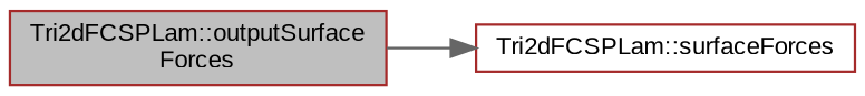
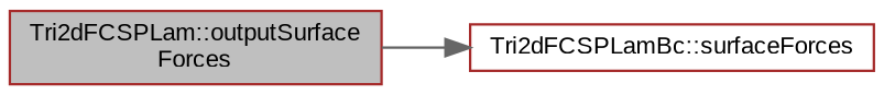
  digraph {
    rankdir=LR
    fontname="Liberation Sans"
    node [color=brown fontname="Liberation Sans" fontsize=10 shape=record style=filled]
    n1 [fillcolor=grey75 fontcolor=black height=0.2 label="Tri2dFCSPLam::outputSurface\lForces" width=0.4]
-   n2 [fillcolor=white height=0.2 label="Tri2dFCSPLam::surfaceForces" width=0.4]
+   n2 [fillcolor=white height=0.2 label="Tri2dFCSPLamBc::surfaceForces" width=0.4]
    n1 -> n2 [color=gray40 fontname="Liberation Sans" fontsize=10 labelfontname=Helvetica labelfontsize=10 style=solid]
  }
